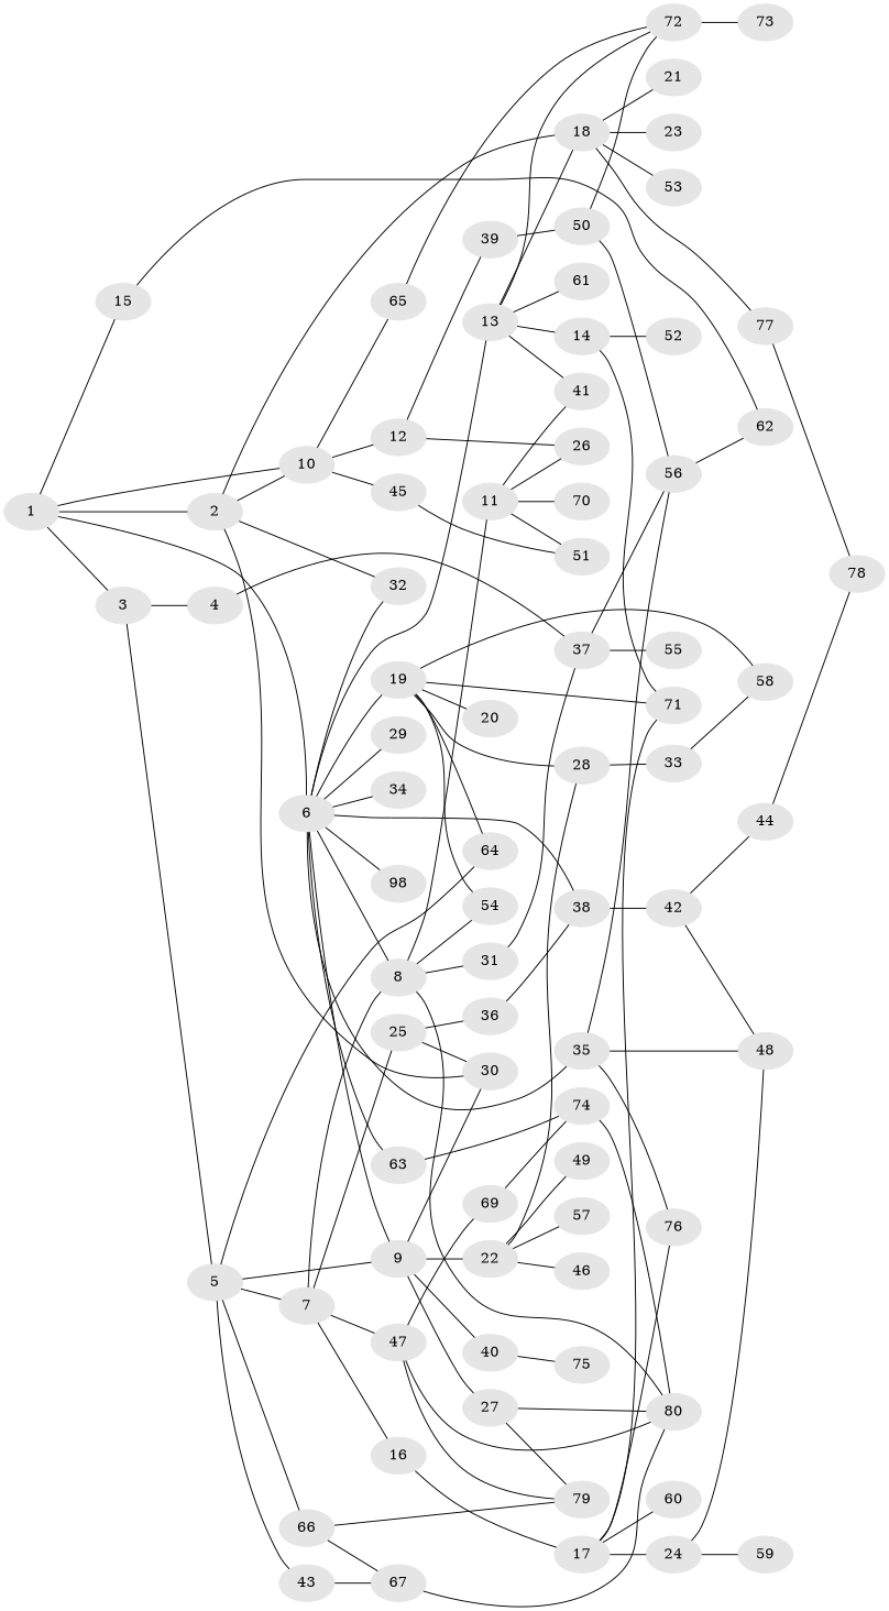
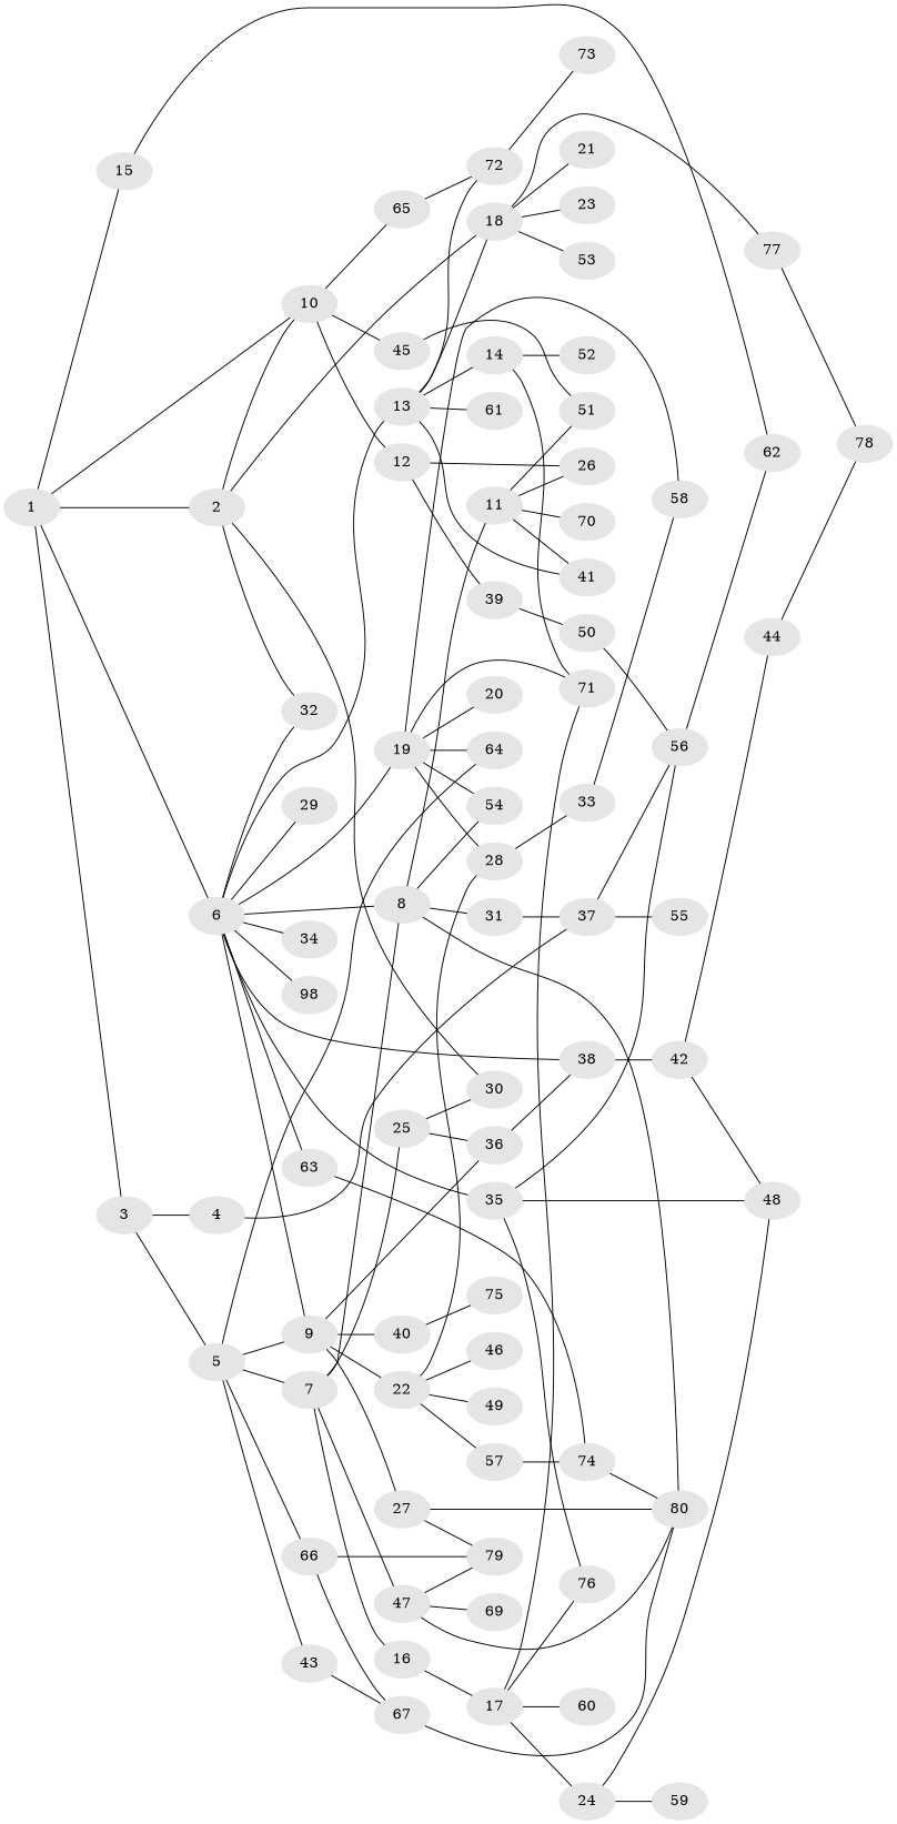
  graph {
    rankdir=LR
    node [color=gray90 style=filled]
    1
    2
    3
    6
    10
    15
    18
    30
    32
    4
    5
    9
    8
    13
    19
    29
    34
    35
    38
    63
    n21 [label=98]
    12
    45
    65
    62
    21
    23
    53
    77
    37
    7
    43
    64
    66
    56
    55
    16
    25
    47
    22
    27
    40
    67
    79
    11
    31
    54
    80
    41
    14
    61
    72
    71
    20
    28
    58
    76
    48
    42
    74
    17
    36
    69
    26
    51
    70
    46
    49
    57
    75
    39
    50
    52
    73
    24
    60
    59
    78
    33
    44
    1 -- 2
    1 -- 3
    1 -- 6
    1 -- 10
    1 -- 15
    2 -- 10
    2 -- 18
    2 -- 30
    2 -- 32
    3 -- 4
    3 -- 5
    6 -- 32
    6 -- 9
    6 -- 8
    6 -- 13
    6 -- 19
    6 -- 29
    6 -- 34
    6 -- 35
    6 -- 38
    6 -- 63
    6 -- n21
    10 -- 12
    10 -- 45
    10 -- 65
    15 -- 62
    18 -- 21
    18 -- 23
    18 -- 53
    18 -- 77
    4 -- 37
    5 -- 9
    5 -- 7
    5 -- 43
    5 -- 64
    5 -- 66
-   9 -- 30
+   9 -- 36
    9 -- 22
    9 -- 27
    9 -- 40
    8 -- 11
    8 -- 31
    8 -- 54
    8 -- 80
    13 -- 18
    13 -- 41
    13 -- 14
    13 -- 61
    13 -- 72
    19 -- 64
    19 -- 54
    19 -- 71
    19 -- 20
    19 -- 28
    19 -- 58
    35 -- 56
    35 -- 76
    35 -- 48
    38 -- 42
    63 -- 74
    12 -- 26
    12 -- 39
    45 -- 51
    65 -- 72
    77 -- 78
    37 -- 56
    37 -- 55
    7 -- 8
    7 -- 16
    7 -- 25
    7 -- 47
    43 -- 67
    66 -- 67
    66 -- 79
    56 -- 62
    16 -- 17
    25 -- 30
    25 -- 36
    47 -- 79
    47 -- 80
    47 -- 69
    22 -- 28
    22 -- 46
    22 -- 49
    22 -- 57
    27 -- 79
    27 -- 80
    40 -- 75
    67 -- 80
    11 -- 41
    11 -- 26
    11 -- 51
    11 -- 70
    31 -- 37
    14 -- 71
    14 -- 52
    72 -- 73
    28 -- 33
    42 -- 48
    42 -- 44
    74 -- 80
    17 -- 71
    17 -- 76
    17 -- 24
    17 -- 60
    36 -- 38
-   69 -- 74
+   57 -- 74
    39 -- 50
    50 -- 56
-   50 -- 72
    24 -- 48
    24 -- 59
    33 -- 58
    44 -- 78
  }
